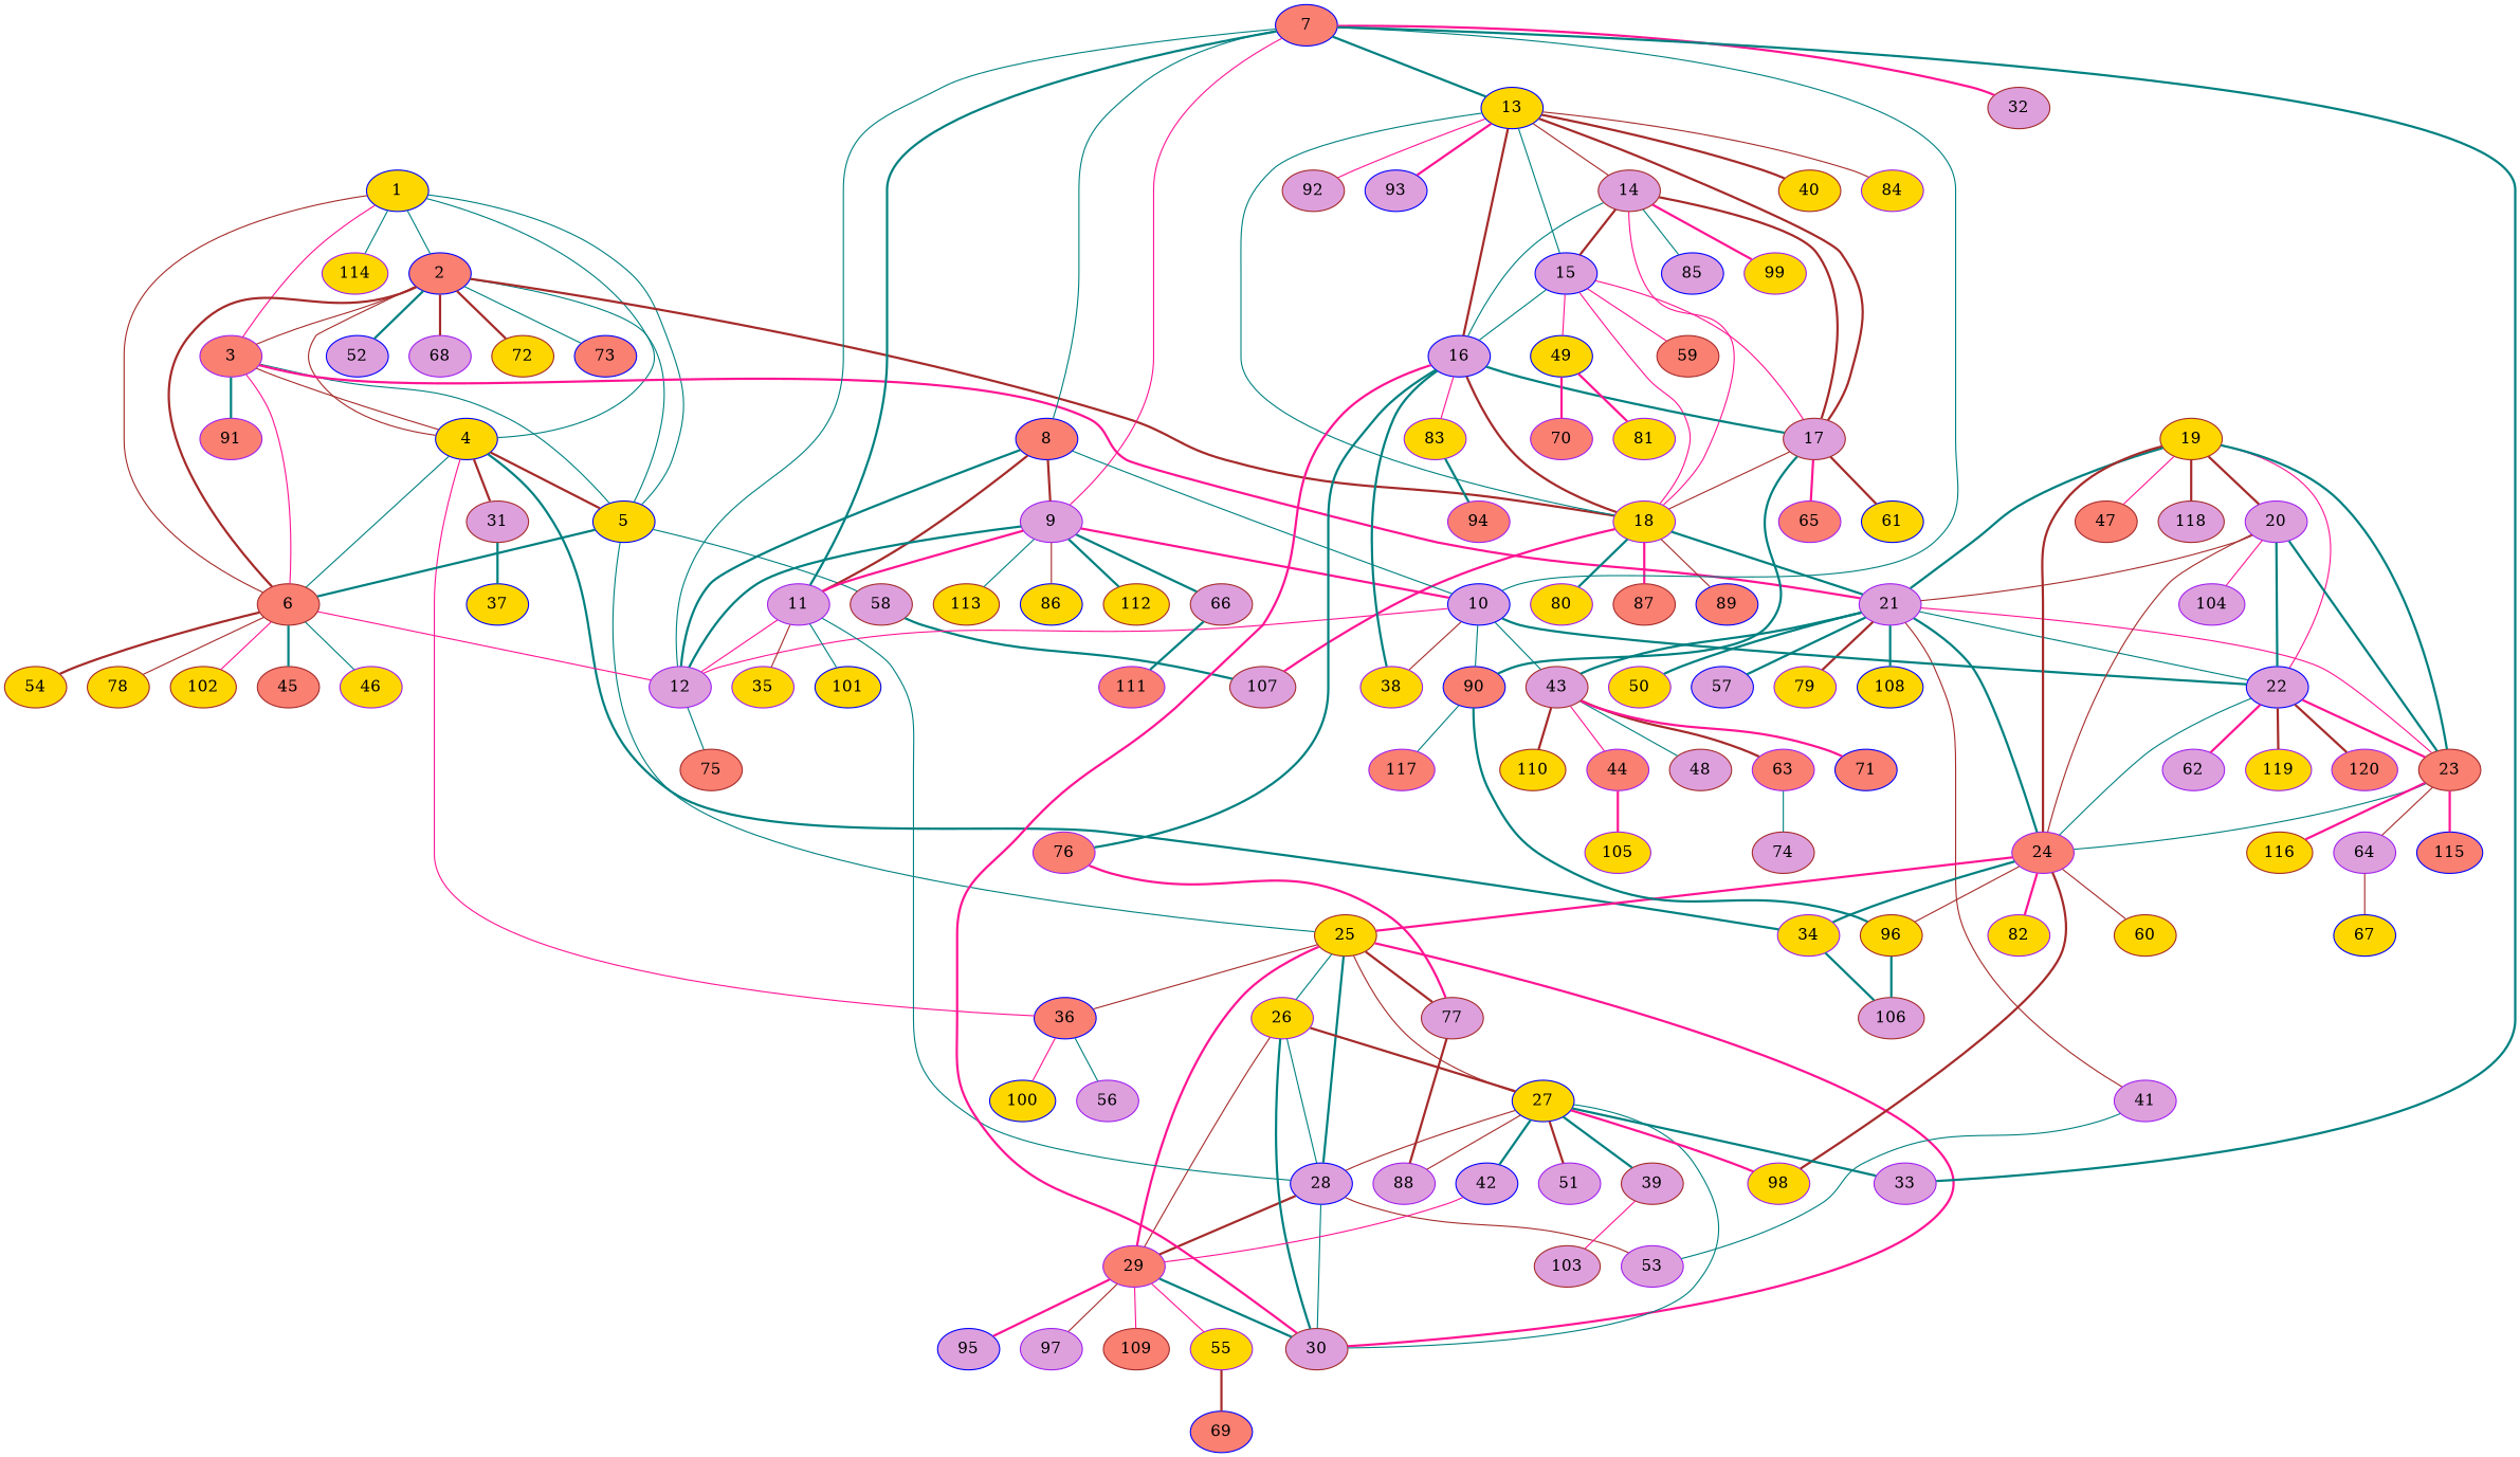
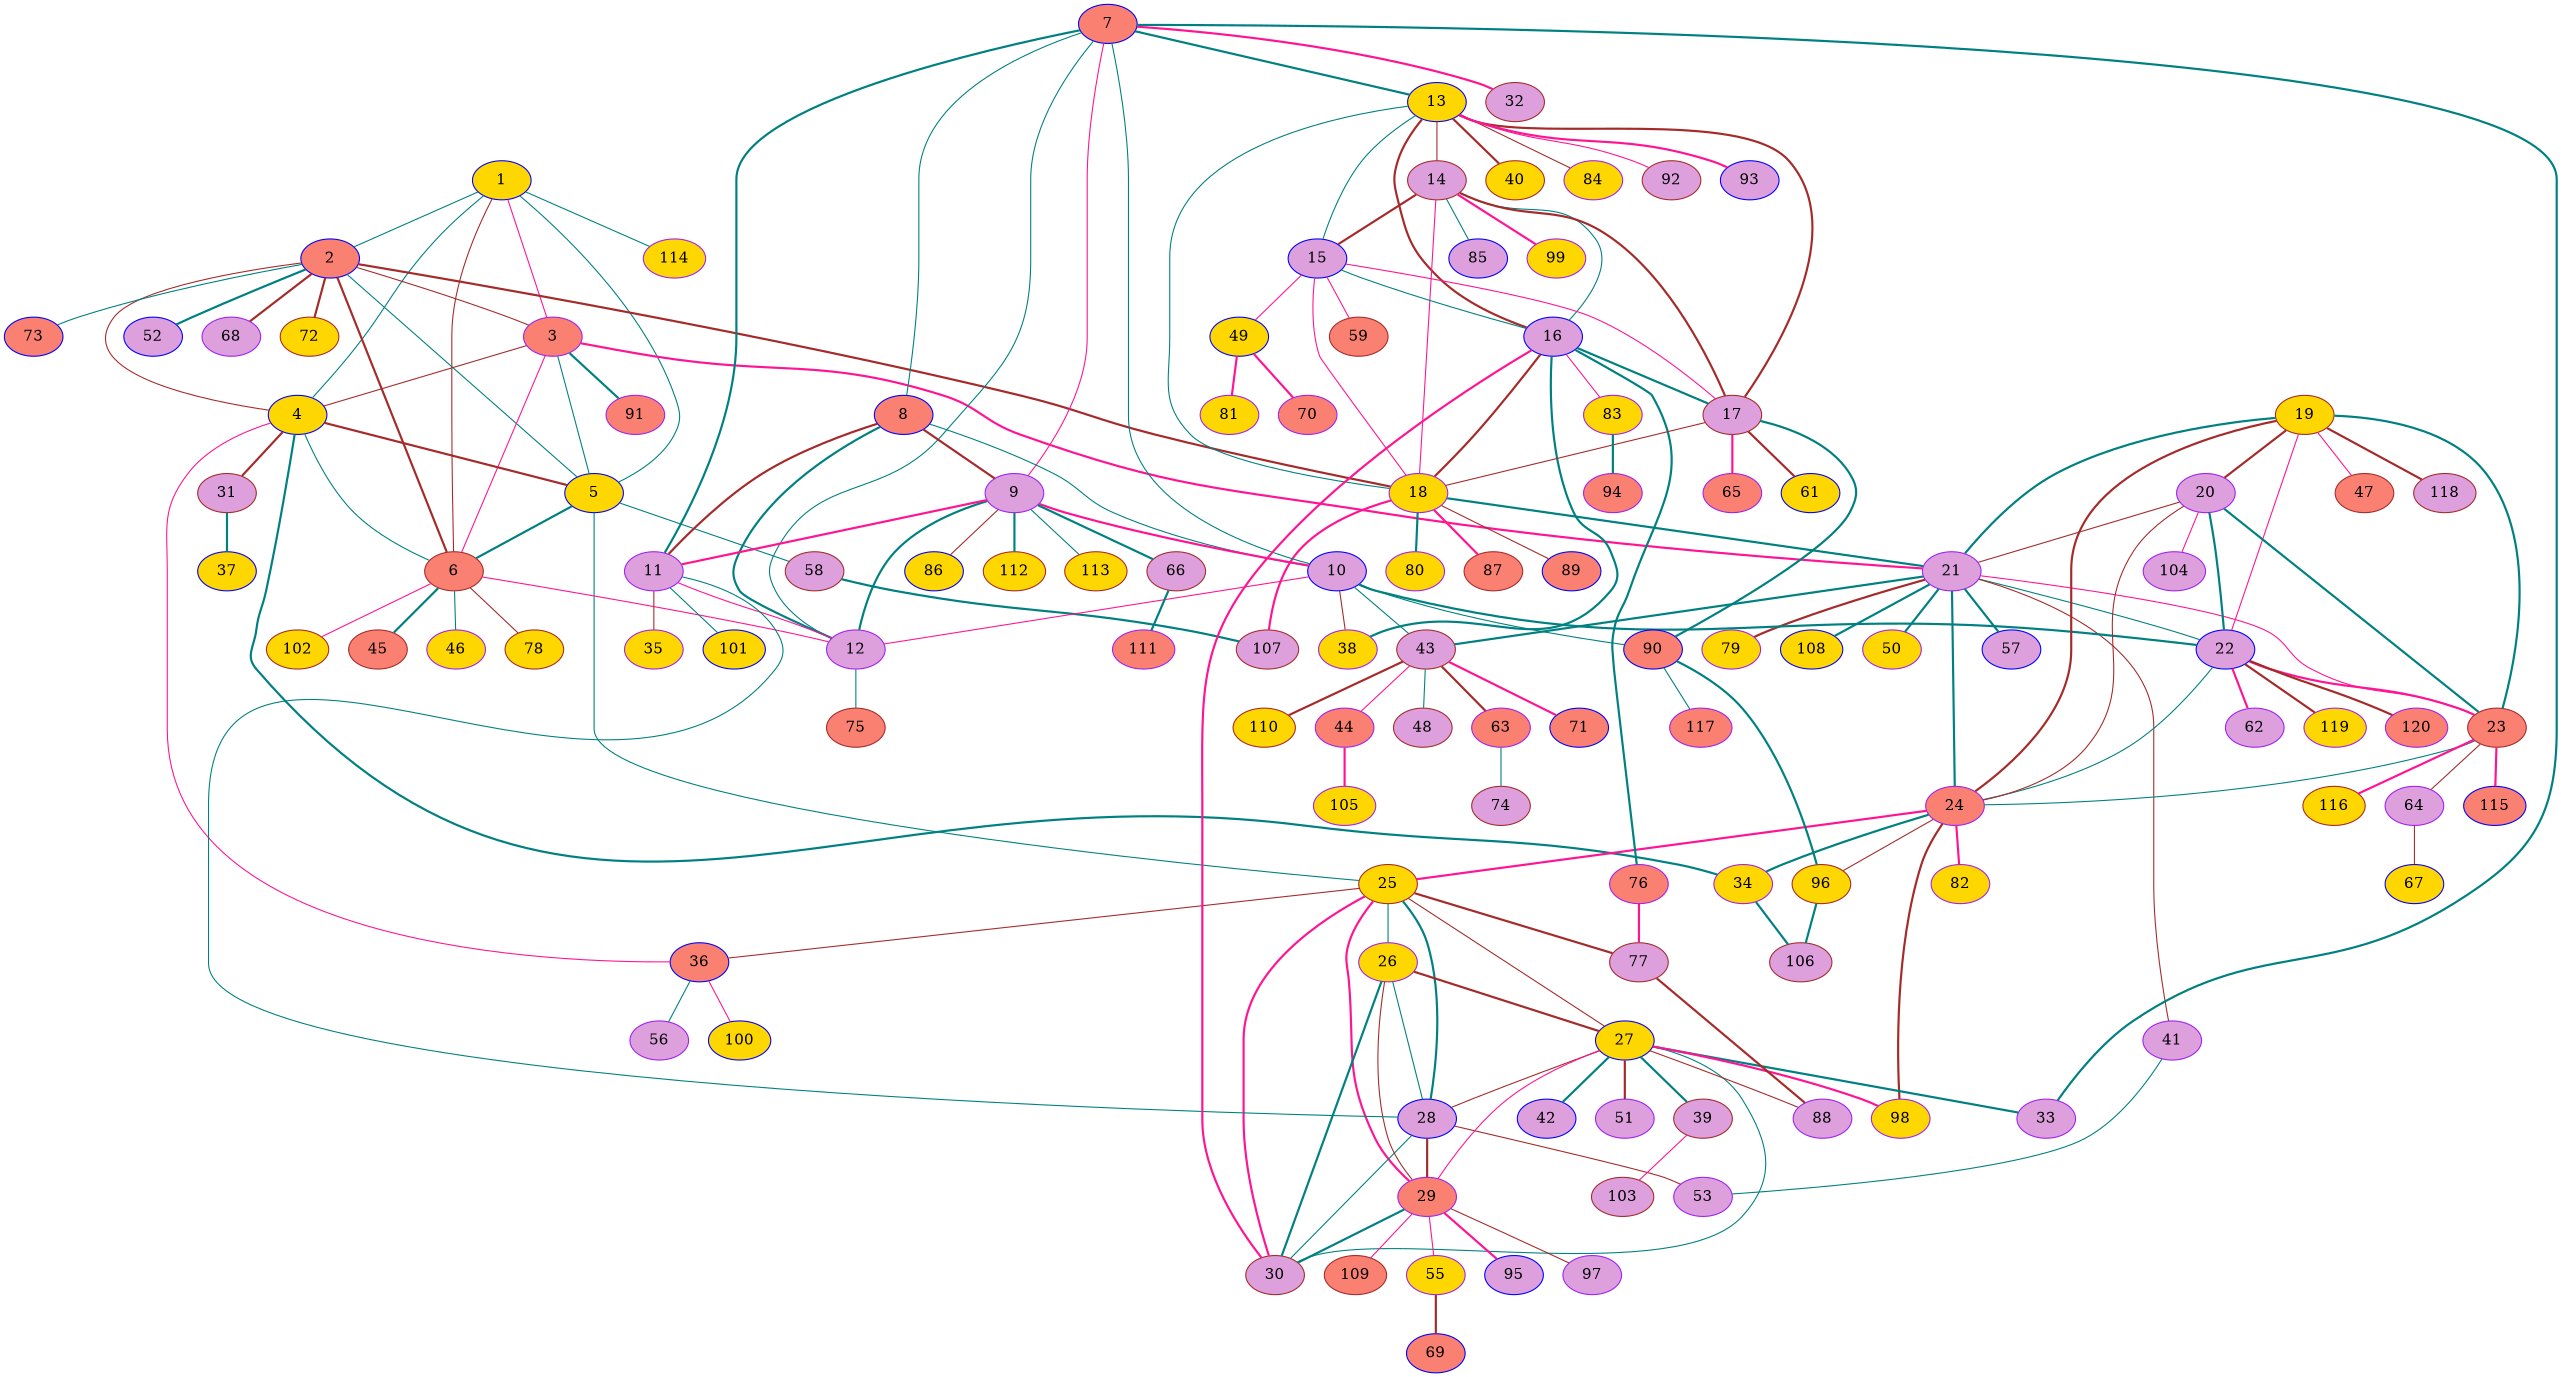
  graph {
    node [color=purple fillcolor=gold style=filled]
    edge [color=teal style=bold]
    1 [color=blue]
    2 [color=blue fillcolor=salmon]
    3 [fillcolor=salmon]
    4 [color=blue]
    5 [color=blue]
    6 [color=brown fillcolor=salmon]
    114
    18
    52 [color=blue fillcolor=plum]
    68 [fillcolor=plum]
    72 [color=brown]
    73 [color=blue fillcolor=salmon]
    21 [fillcolor=plum]
    91 [fillcolor=salmon]
    31 [color=brown fillcolor=plum]
    34
    36 [color=blue fillcolor=salmon]
    25 [color=brown]
    58 [color=brown fillcolor=plum]
    12 [fillcolor=plum]
    45 [color=brown fillcolor=salmon]
    46
-   54 [color=brown]
    78 [color=brown]
    102 [color=brown]
    80
    87 [color=brown fillcolor=salmon]
    89 [color=blue fillcolor=salmon]
    107 [color=brown fillcolor=plum]
    22 [color=blue fillcolor=plum]
    43 [color=brown fillcolor=plum]
    23 [color=brown fillcolor=salmon]
    24 [fillcolor=salmon]
    41 [fillcolor=plum]
    50
    57 [color=blue fillcolor=plum]
    79
    108 [color=blue]
    37 [color=blue]
    106 [color=brown fillcolor=plum]
    56 [fillcolor=plum]
    100 [color=blue]
    28 [color=blue fillcolor=plum]
    30 [color=brown fillcolor=plum]
    26
    27 [color=blue]
    29 [fillcolor=salmon]
    77 [color=brown fillcolor=plum]
    75 [color=brown fillcolor=salmon]
    7 [color=blue fillcolor=salmon]
    8 [color=blue fillcolor=salmon]
    9 [fillcolor=plum]
    10 [color=blue fillcolor=plum]
    11 [fillcolor=plum]
    13 [color=blue]
    32 [color=brown fillcolor=plum]
    33 [fillcolor=plum]
    66 [color=brown fillcolor=plum]
    86 [color=blue]
    112 [color=brown]
    113 [color=brown]
    38
    90 [color=blue fillcolor=salmon]
    35
    101 [color=blue]
    14 [color=brown fillcolor=plum]
    15 [color=blue fillcolor=plum]
    16 [color=blue fillcolor=plum]
    17 [color=brown fillcolor=plum]
    40 [color=brown]
    84
    92 [color=brown fillcolor=plum]
    93 [color=blue fillcolor=plum]
    111 [fillcolor=salmon]
    62 [fillcolor=plum]
    119
    120 [fillcolor=salmon]
    44 [fillcolor=salmon]
    48 [color=brown fillcolor=plum]
    63 [fillcolor=salmon]
    71 [color=blue fillcolor=salmon]
    110 [color=brown]
    96 [color=brown]
    117 [fillcolor=salmon]
    53 [fillcolor=plum]
    85 [color=blue fillcolor=plum]
    99
    49 [color=blue]
    59 [color=brown fillcolor=salmon]
    76 [fillcolor=salmon]
    83
    61 [color=blue]
    65 [fillcolor=salmon]
    70 [fillcolor=salmon]
    81
    94 [fillcolor=salmon]
    19 [color=brown]
    20 [fillcolor=plum]
    47 [color=brown fillcolor=salmon]
    118 [color=brown fillcolor=plum]
    104 [fillcolor=plum]
    64 [fillcolor=plum]
    115 [color=blue fillcolor=salmon]
    116 [color=brown]
-   60 [color=brown]
    82
    98
    67 [color=blue]
    39 [color=brown fillcolor=plum]
    42 [color=blue fillcolor=plum]
    51 [fillcolor=plum]
    88 [fillcolor=plum]
    55
    95 [color=blue fillcolor=plum]
    97 [fillcolor=plum]
    109 [color=brown fillcolor=salmon]
    103 [color=brown fillcolor=plum]
    69 [color=blue fillcolor=salmon]
    105
    74 [color=brown fillcolor=plum]
    1 -- 2 [style=solid]
    1 -- 3 [color=deeppink style=solid]
    1 -- 4 [style=solid]
    1 -- 5 [style=solid]
    1 -- 6 [color=brown style=solid]
    1 -- 114 [style=solid]
    2 -- 3 [color=brown style=solid]
    2 -- 4 [color=brown style=solid]
    2 -- 5 [style=solid]
    2 -- 6 [color=brown]
    2 -- 18 [color=brown]
    2 -- 52
    2 -- 68 [color=brown]
    2 -- 72 [color=brown]
    2 -- 73 [style=solid]
    3 -- 4 [color=brown style=solid]
    3 -- 5 [style=solid]
    3 -- 6 [color=deeppink style=solid]
    3 -- 21 [color=deeppink]
    3 -- 91
    4 -- 5 [color=brown]
    4 -- 6 [style=solid]
    4 -- 31 [color=brown]
    4 -- 34
    4 -- 36 [color=deeppink style=solid]
    5 -- 6
    5 -- 25 [style=solid]
    5 -- 58 [style=solid]
    6 -- 12 [color=deeppink style=solid]
    6 -- 45
    6 -- 46 [style=solid]
-   6 -- 54 [color=brown]
    6 -- 78 [color=brown style=solid]
    6 -- 102 [color=deeppink style=solid]
    18 -- 21
    18 -- 80
    18 -- 87 [color=deeppink]
    18 -- 89 [color=brown style=solid]
    18 -- 107 [color=deeppink]
    21 -- 22 [style=solid]
    21 -- 43
    21 -- 23 [color=deeppink style=solid]
    21 -- 24
    21 -- 41 [color=brown style=solid]
    21 -- 50
    21 -- 57
    21 -- 79 [color=brown]
    21 -- 108
    31 -- 37
    34 -- 106
    36 -- 56 [style=solid]
    36 -- 100 [color=deeppink style=solid]
    25 -- 36 [color=brown style=solid]
    25 -- 28
    25 -- 30 [color=deeppink]
    25 -- 26 [style=solid]
    25 -- 27 [color=brown style=solid]
    25 -- 29 [color=deeppink]
    25 -- 77 [color=brown]
    58 -- 107
    12 -- 75 [style=solid]
    22 -- 23 [color=deeppink]
    22 -- 24 [style=solid]
    22 -- 62 [color=deeppink]
    22 -- 119 [color=brown]
    22 -- 120 [color=brown]
    43 -- 44 [color=deeppink style=solid]
    43 -- 48 [style=solid]
    43 -- 63 [color=brown]
    43 -- 71 [color=deeppink]
    43 -- 110 [color=brown]
    23 -- 24 [style=solid]
    23 -- 64 [color=brown style=solid]
    23 -- 115 [color=deeppink]
    23 -- 116 [color=deeppink]
    24 -- 34
    24 -- 25 [color=deeppink]
    24 -- 96 [color=brown style=solid]
-   24 -- 60 [color=brown style=solid]
    24 -- 82 [color=deeppink]
    24 -- 98 [color=brown]
    41 -- 53 [style=solid]
    28 -- 30 [style=solid]
    28 -- 29 [color=brown]
    28 -- 53 [color=brown style=solid]
    26 -- 28 [style=solid]
    26 -- 30
    26 -- 27 [color=brown]
    26 -- 29 [color=brown style=solid]
    27 -- 28 [color=brown style=solid]
    27 -- 30 [style=solid]
-   42 -- 29 [color=deeppink style=solid]
+   27 -- 29 [color=deeppink style=solid]
    27 -- 33
    27 -- 98 [color=deeppink]
    27 -- 39
    27 -- 42
    27 -- 51 [color=brown]
    27 -- 88 [color=brown style=solid]
    29 -- 30
    29 -- 55 [color=deeppink style=solid]
    29 -- 95 [color=deeppink]
    29 -- 97 [color=brown style=solid]
    29 -- 109 [color=deeppink style=solid]
    77 -- 88 [color=brown]
    7 -- 12 [style=solid]
    7 -- 8 [style=solid]
    7 -- 9 [color=deeppink style=solid]
    7 -- 10 [style=solid]
    7 -- 11
    7 -- 13
    7 -- 32 [color=deeppink]
    7 -- 33
    8 -- 12
    8 -- 9 [color=brown]
    8 -- 10 [style=solid]
    8 -- 11 [color=brown]
    9 -- 12
    9 -- 10 [color=deeppink]
    9 -- 11 [color=deeppink]
    9 -- 66
    9 -- 86 [color=brown style=solid]
    9 -- 112
    9 -- 113 [style=solid]
    10 -- 12 [color=deeppink style=solid]
    10 -- 22
    10 -- 43 [style=solid]
    10 -- 38 [color=brown style=solid]
    10 -- 90 [style=solid]
    11 -- 12 [color=deeppink style=solid]
    11 -- 28 [style=solid]
    11 -- 35 [color=brown style=solid]
    11 -- 101 [style=solid]
    13 -- 18 [style=solid]
    13 -- 14 [color=brown style=solid]
    13 -- 15 [style=solid]
    13 -- 16 [color=brown]
    13 -- 17 [color=brown]
    13 -- 40 [color=brown]
    13 -- 84 [color=brown style=solid]
    13 -- 92 [color=deeppink style=solid]
    13 -- 93 [color=deeppink]
    66 -- 111
    90 -- 96
    90 -- 117 [style=solid]
    14 -- 18 [color=deeppink style=solid]
    14 -- 15 [color=brown]
    14 -- 16 [style=solid]
    14 -- 17 [color=brown]
    14 -- 85 [style=solid]
    14 -- 99 [color=deeppink]
    15 -- 18 [color=deeppink style=solid]
    15 -- 16 [style=solid]
    15 -- 17 [color=deeppink style=solid]
    15 -- 49 [color=deeppink style=solid]
    15 -- 59 [color=deeppink style=solid]
    16 -- 18 [color=brown]
    16 -- 30 [color=deeppink]
    16 -- 38
    16 -- 17
    16 -- 76
    16 -- 83 [color=deeppink style=solid]
    17 -- 18 [color=brown style=solid]
    17 -- 90
    17 -- 61 [color=brown]
    17 -- 65 [color=deeppink]
    44 -- 105 [color=deeppink]
    63 -- 74 [style=solid]
    96 -- 106
    49 -- 70 [color=deeppink]
    49 -- 81 [color=deeppink]
    76 -- 77 [color=deeppink]
    83 -- 94
    19 -- 21
    19 -- 22 [color=deeppink style=solid]
    19 -- 23
    19 -- 24 [color=brown]
    19 -- 20 [color=brown]
    19 -- 47 [color=deeppink style=solid]
    19 -- 118 [color=brown]
    20 -- 21 [color=brown style=solid]
    20 -- 22
    20 -- 23
    20 -- 24 [color=brown style=solid]
    20 -- 104 [color=deeppink style=solid]
    64 -- 67 [color=brown style=solid]
    39 -- 103 [color=deeppink style=solid]
    55 -- 69 [color=brown]
  }
